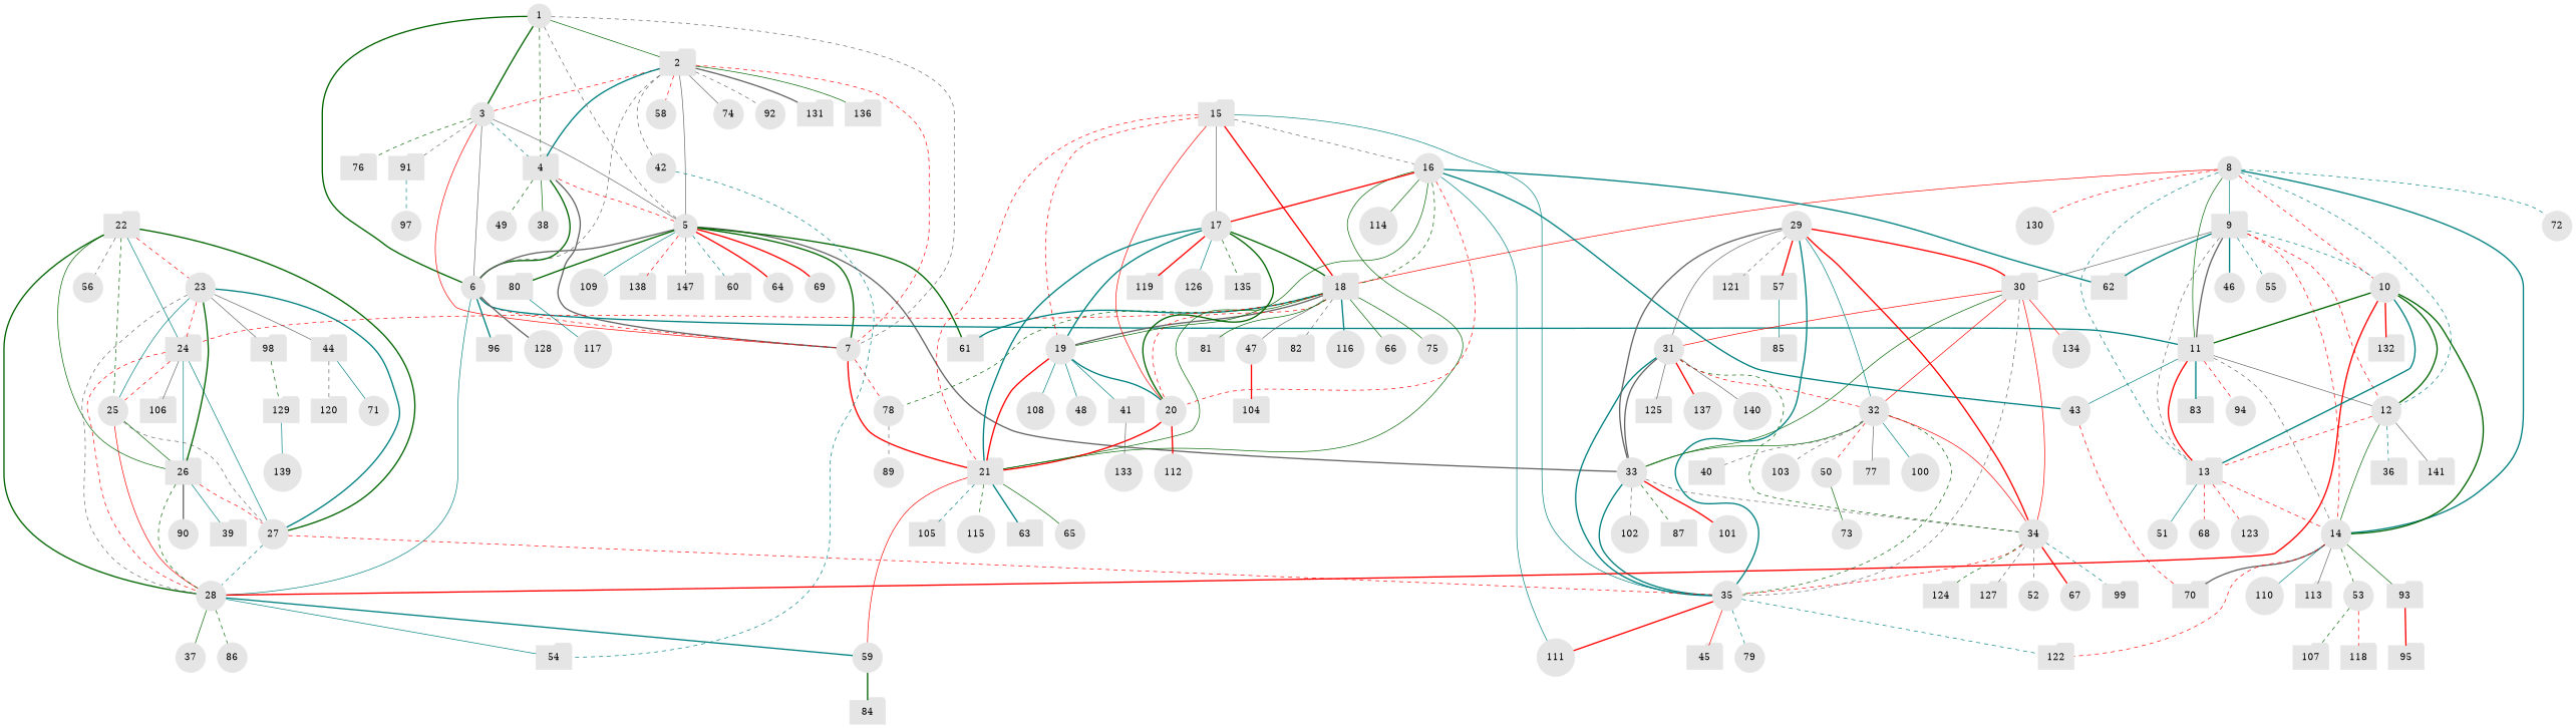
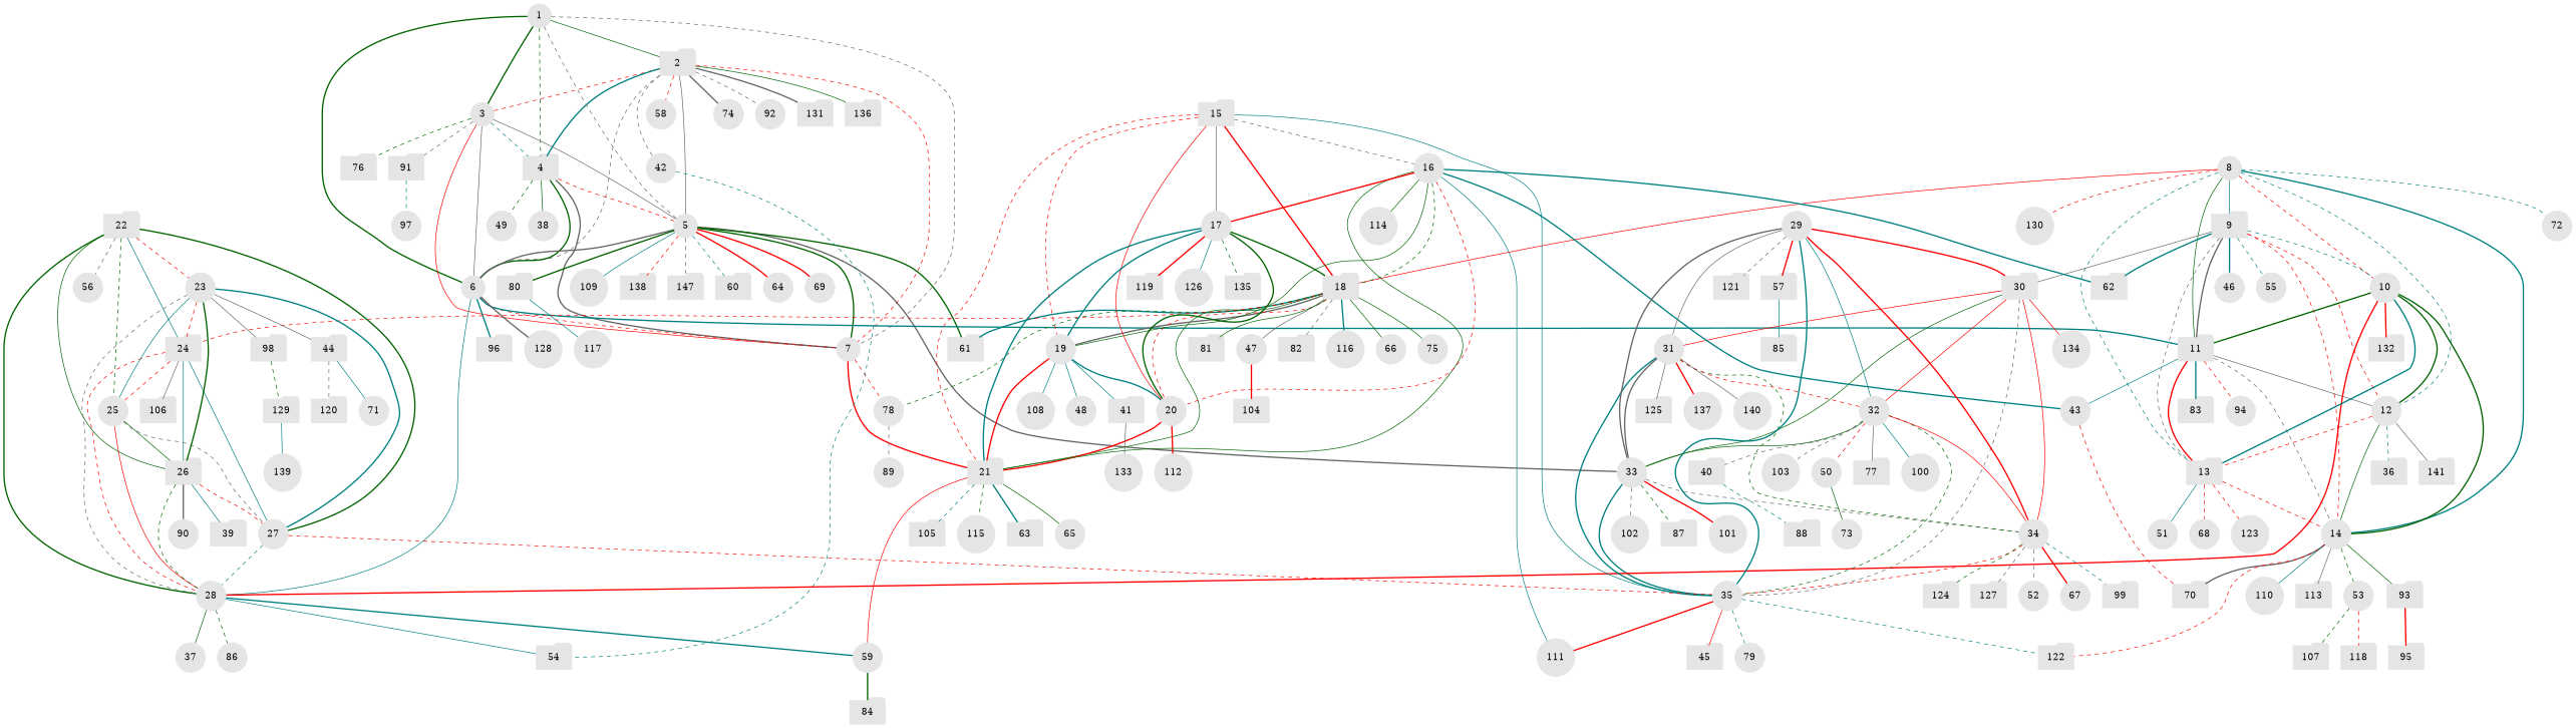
  graph {
    node [color=gray90 shape=circle style=filled]
    edge [color=red style=dashed]
    2 [shape=folder]
    1
    3
    4 [shape=folder]
    5
    6
    7
    42
    58
    74
    92
    131 [shape=folder]
    136 [shape=folder]
    76 [shape=folder]
    91 [shape=folder]
    38
    49
    33
    60 [shape=folder]
    61 [shape=folder]
    64
    69
    80 [shape=folder]
    109
    138 [shape=folder]
    n26 [label=147 shape=folder]
    11 [shape=folder]
    28
    96 [shape=folder]
    128
    21 [shape=folder]
    78
    54 [shape=folder]
    97
    35
    34
    87 [shape=folder]
    101
    102
    117
    12
    13 [shape=folder]
    14
    43
    83 [shape=folder]
    94
    59
    37
    86
    63 [shape=folder]
    65
    105 [shape=folder]
    115
    89
    8
    9 [shape=folder]
    10
    18 [shape=folder]
    72
    130
    30 [shape=folder]
    46
    55
    62 [shape=folder]
    132 [shape=folder]
    36 [shape=folder]
    141 [shape=folder]
    51
    68
    123
    53
    70 [shape=folder]
    93 [shape=folder]
    110
    113 [shape=folder]
    122 [shape=folder]
    19
    20
    24 [shape=folder]
    47
    66
    75
    81 [shape=folder]
    82 [shape=folder]
    116
    31
    32
    134
    107 [shape=folder]
    118 [shape=folder]
    95 [shape=folder]
    15 [shape=folder]
    16
    17
    111
    114
    119 [shape=folder]
    126
    135 [shape=folder]
    41 [shape=folder]
    48
    108
    112
    45 [shape=folder]
    79
    25
    26 [shape=folder]
    27
    106 [shape=folder]
    104 [shape=folder]
    133
    84 [shape=folder]
    22 [shape=folder]
    23
    56
    44 [shape=folder]
    98 [shape=folder]
    39 [shape=folder]
    90
    71
    120 [shape=folder]
    129 [shape=folder]
    29
    57 [shape=folder]
    121 [shape=folder]
    125 [shape=folder]
    137
    140
    40 [shape=folder]
    50
    77 [shape=folder]
    100
    103
    52
    67
    99 [shape=folder]
    124 [shape=folder]
    127 [shape=folder]
    85 [shape=folder]
+   88 [shape=folder]
    73
    139
    2 -- 3
    2 -- 4 [color=teal style=bold]
    2 -- 5 [color=gray40 style=solid]
    2 -- 6 [color=gray40]
    2 -- 7
    2 -- 42 [color=gray40]
    2 -- 58
-   2 -- 74 [color=gray40 style=solid]
+   2 -- 74 [color=gray40 style=bold]
    2 -- 92 [color=gray40]
    2 -- 131 [color=gray40 style=bold]
    2 -- 136 [color=darkgreen style=solid]
    1 -- 2 [color=darkgreen style=solid]
    1 -- 3 [color=darkgreen style=bold]
    1 -- 4 [color=darkgreen]
    1 -- 5 [color=gray40]
    1 -- 6 [color=darkgreen style=bold]
    1 -- 7 [color=gray40]
    3 -- 4 [color=teal]
    3 -- 5 [color=gray40 style=solid]
    3 -- 6 [color=gray40 style=solid]
    3 -- 7 [style=solid]
    3 -- 76 [color=darkgreen]
    3 -- 91 [color=gray40]
    4 -- 5
    4 -- 6 [color=darkgreen style=bold]
    4 -- 7 [color=gray40 style=bold]
    4 -- 38 [color=darkgreen style=solid]
    4 -- 49 [color=darkgreen]
    5 -- 6 [color=gray40 style=bold]
    5 -- 7 [color=darkgreen style=bold]
    5 -- 33 [color=gray40 style=bold]
    5 -- 60 [color=teal]
    5 -- 61 [color=darkgreen style=bold]
    5 -- 64 [style=bold]
    5 -- 69 [style=bold]
    5 -- 80 [color=darkgreen style=bold]
    5 -- 109 [color=teal style=solid]
    5 -- 138
    5 -- n26 [color=gray40]
    6 -- 7
    6 -- 11 [color=teal style=bold]
    6 -- 28 [color=teal style=solid]
    6 -- 96 [color=teal style=bold]
    6 -- 128 [color=gray40 style=bold]
    7 -- 21 [style=bold]
    7 -- 78
    42 -- 54 [color=teal]
    91 -- 97 [color=teal]
    33 -- 35 [color=teal style=bold]
    33 -- 34 [color=gray40]
    33 -- 87 [color=darkgreen]
    33 -- 101 [style=bold]
    33 -- 102 [color=gray40]
    80 -- 117 [color=teal style=solid]
    11 -- 12 [color=gray40 style=solid]
    11 -- 13 [style=bold]
    11 -- 14 [color=gray40]
    11 -- 43 [color=teal style=solid]
    11 -- 83 [color=teal style=bold]
    11 -- 94
    28 -- 54 [color=teal style=solid]
    28 -- 59 [color=teal style=bold]
    28 -- 37 [color=darkgreen style=solid]
    28 -- 86 [color=darkgreen]
    21 -- 59 [style=solid]
    21 -- 63 [color=teal style=bold]
    21 -- 65 [color=darkgreen style=solid]
    21 -- 105 [color=teal]
    21 -- 115 [color=darkgreen]
    78 -- 89 [color=gray40]
    35 -- 122 [color=teal]
    35 -- 111 [style=bold]
    35 -- 45 [style=solid]
    35 -- 79 [color=teal]
    34 -- 35
    34 -- 52 [color=gray40]
    34 -- 67 [style=bold]
    34 -- 99 [color=teal]
    34 -- 124 [color=darkgreen]
    34 -- 127 [color=gray40]
    12 -- 13
    12 -- 14 [color=darkgreen style=solid]
    12 -- 36 [color=teal]
    12 -- 141 [color=gray40 style=solid]
    13 -- 14
    13 -- 51 [color=teal style=solid]
    13 -- 68
    13 -- 123
    14 -- 53 [color=darkgreen]
    14 -- 70 [color=gray40 style=bold]
    14 -- 93 [color=darkgreen style=solid]
    14 -- 110 [color=teal style=solid]
    14 -- 113 [color=gray40 style=solid]
    14 -- 122
    43 -- 70
    59 -- 84 [color=darkgreen style=bold]
    8 -- 11 [color=darkgreen style=solid]
    8 -- 12 [color=teal]
    8 -- 13 [color=teal]
    8 -- 14 [color=teal style=bold]
    8 -- 9 [color=teal style=solid]
    8 -- 10
    8 -- 18 [style=solid]
    8 -- 72 [color=teal]
    8 -- 130
    9 -- 11 [color=gray40 style=bold]
    9 -- 12
    9 -- 13 [color=gray40]
    9 -- 14
    9 -- 10 [color=teal]
    9 -- 30 [color=gray40 style=solid]
    9 -- 46 [color=teal style=bold]
    9 -- 55 [color=teal]
    9 -- 62 [color=teal style=bold]
    10 -- 11 [color=darkgreen style=bold]
    10 -- 28 [style=bold]
    10 -- 12 [color=darkgreen style=bold]
    10 -- 13 [color=teal style=bold]
    10 -- 14 [color=darkgreen style=bold]
    10 -- 132 [style=bold]
    18 -- 61 [color=teal style=bold]
    18 -- 21 [color=darkgreen style=solid]
    18 -- 78 [color=darkgreen]
    18 -- 19 [color=gray40 style=bold]
    18 -- 20
    18 -- 24
    18 -- 47 [color=gray40 style=solid]
    18 -- 66 [color=darkgreen style=solid]
    18 -- 75 [color=darkgreen style=solid]
    18 -- 81 [color=darkgreen style=solid]
    18 -- 82 [color=gray40]
    18 -- 116 [color=teal style=bold]
    30 -- 33 [color=darkgreen style=solid]
    30 -- 35 [color=gray40]
    30 -- 34 [style=solid]
    30 -- 31 [style=solid]
    30 -- 32 [style=solid]
    30 -- 134 [style=solid]
    53 -- 107 [color=darkgreen]
    53 -- 118
    93 -- 95 [style=bold]
    19 -- 21 [style=bold]
    19 -- 20 [color=teal style=bold]
    19 -- 41 [color=teal style=solid]
    19 -- 48 [color=teal style=solid]
    19 -- 108 [color=teal style=solid]
    20 -- 21 [style=bold]
    20 -- 112 [style=bold]
    24 -- 28
    24 -- 25
    24 -- 26 [color=teal style=solid]
    24 -- 27 [color=teal style=solid]
    24 -- 106 [color=gray40 style=solid]
    47 -- 104 [style=bold]
    31 -- 33 [color=gray40 style=bold]
    31 -- 35 [color=teal style=bold]
    31 -- 34 [color=darkgreen]
    31 -- 32
    31 -- 125 [color=gray40 style=solid]
    31 -- 137 [style=bold]
    31 -- 140 [color=gray40 style=solid]
    32 -- 33 [color=darkgreen style=solid]
    32 -- 35 [color=darkgreen]
    32 -- 34 [style=solid]
    32 -- 40 [color=gray40]
    32 -- 50
    32 -- 77 [color=gray40 style=solid]
    32 -- 100 [color=teal style=solid]
    32 -- 103 [color=gray40]
    15 -- 21
    15 -- 35 [color=teal style=solid]
    15 -- 18 [style=bold]
    15 -- 19
    15 -- 20 [style=solid]
    15 -- 16 [color=gray40]
    15 -- 17 [color=gray40 style=solid]
    16 -- 21 [color=darkgreen style=solid]
    16 -- 43 [color=teal style=bold]
    16 -- 18 [color=darkgreen]
    16 -- 62 [color=teal style=bold]
    16 -- 19 [color=darkgreen style=solid]
    16 -- 20
    16 -- 17 [style=bold]
    16 -- 111 [color=teal style=solid]
    16 -- 114 [color=darkgreen style=solid]
    17 -- 21 [color=teal style=bold]
    17 -- 18 [color=darkgreen style=bold]
    17 -- 19 [color=teal style=bold]
    17 -- 20 [color=darkgreen style=bold]
    17 -- 119 [style=bold]
    17 -- 126 [color=teal style=solid]
    17 -- 135 [color=darkgreen]
    41 -- 133 [color=gray40 style=solid]
    25 -- 28 [style=solid]
    25 -- 26 [color=darkgreen style=solid]
    25 -- 27 [color=gray40]
    26 -- 28 [color=darkgreen]
    26 -- 27
    26 -- 39 [color=teal style=solid]
    26 -- 90 [color=gray40 style=bold]
    27 -- 28 [color=teal]
    27 -- 35
    22 -- 28 [color=darkgreen style=bold]
    22 -- 24 [color=teal style=solid]
    22 -- 25 [color=darkgreen]
    22 -- 26 [color=darkgreen style=solid]
    22 -- 27 [color=darkgreen style=bold]
    22 -- 23
    22 -- 56 [color=gray40]
    23 -- 28 [color=gray40]
    23 -- 24
    23 -- 25 [color=teal style=solid]
    23 -- 26 [color=darkgreen style=bold]
    23 -- 27 [color=teal style=bold]
    23 -- 44 [color=gray40 style=solid]
    23 -- 98 [color=gray40 style=solid]
    44 -- 71 [color=teal style=solid]
    44 -- 120 [color=gray40]
    98 -- 129 [color=darkgreen]
    129 -- 139 [color=teal style=solid]
    29 -- 33 [color=gray40 style=bold]
    29 -- 35 [color=teal style=bold]
    29 -- 34 [style=bold]
    29 -- 30 [style=bold]
    29 -- 31 [color=gray40 style=solid]
    29 -- 32 [color=teal style=solid]
    29 -- 57 [style=bold]
    29 -- 121 [color=gray40]
    57 -- 85 [color=teal style=solid]
+   40 -- 88 [color=teal]
    50 -- 73 [color=darkgreen style=solid]
  }
